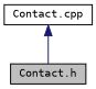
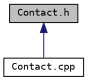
  digraph {
    fontname="DejaVu Sans Mono"
    node [color=black fontname="DejaVu Sans Mono" fontsize=10 shape=record style=filled]
    n1 [fillcolor=grey75 fontcolor=black height=0.2 label="Contact.h" width=0.4]
    n2 [fillcolor=white height=0.2 label="Contact.cpp" width=0.4]
-   n2 -> n1 [color=midnightblue dir=back fontname="DejaVu Sans Mono" fontsize=10 labelfontname=Helvetica labelfontsize=10 style=solid]
+   n1 -> n2 [color=midnightblue dir=back fontname="DejaVu Sans Mono" fontsize=10 labelfontname=Helvetica labelfontsize=10 style=solid]
  }
